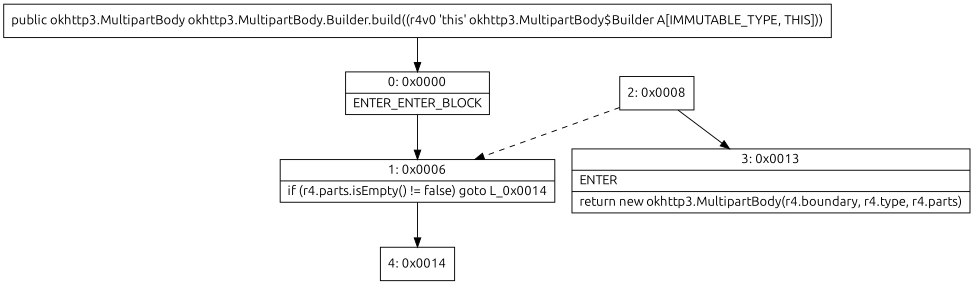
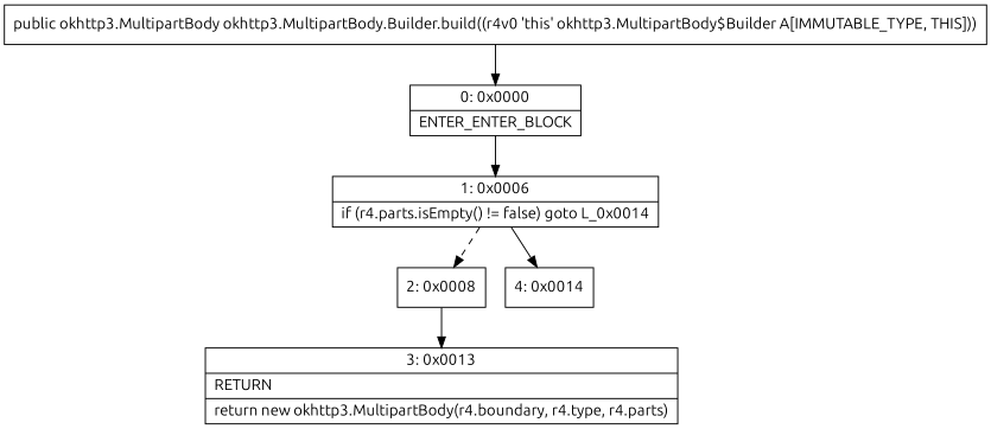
  digraph {
    fontname=Ubuntu
    node [fontname=Ubuntu shape=record]
    edge [fontname=Ubuntu]
    n1 [label="{0\:\ 0x0000|ENTER_ENTER_BLOCK\l}"]
    n2 [label="{1\:\ 0x0006|if (r4.parts.isEmpty() != false) goto L_0x0014\l}"]
    n3 [label="{2\:\ 0x0008}"]
    n4 [label="{4\:\ 0x0014}"]
-   n5 [label="{3\:\ 0x0013|ENTER\l|return new okhttp3.MultipartBody(r4.boundary, r4.type, r4.parts)\l}"]
+   n5 [label="{3\:\ 0x0013|RETURN\l|return new okhttp3.MultipartBody(r4.boundary, r4.type, r4.parts)\l}"]
    n6 [label="{public okhttp3.MultipartBody okhttp3.MultipartBody.Builder.build((r4v0 'this' okhttp3.MultipartBody$Builder A[IMMUTABLE_TYPE, THIS])) }"]
    n1 -> n2
-   n3 -> n2 [style=dashed]
+   n2 -> n3 [style=dashed]
    n2 -> n4
    n3 -> n5
    n6 -> n1
  }
